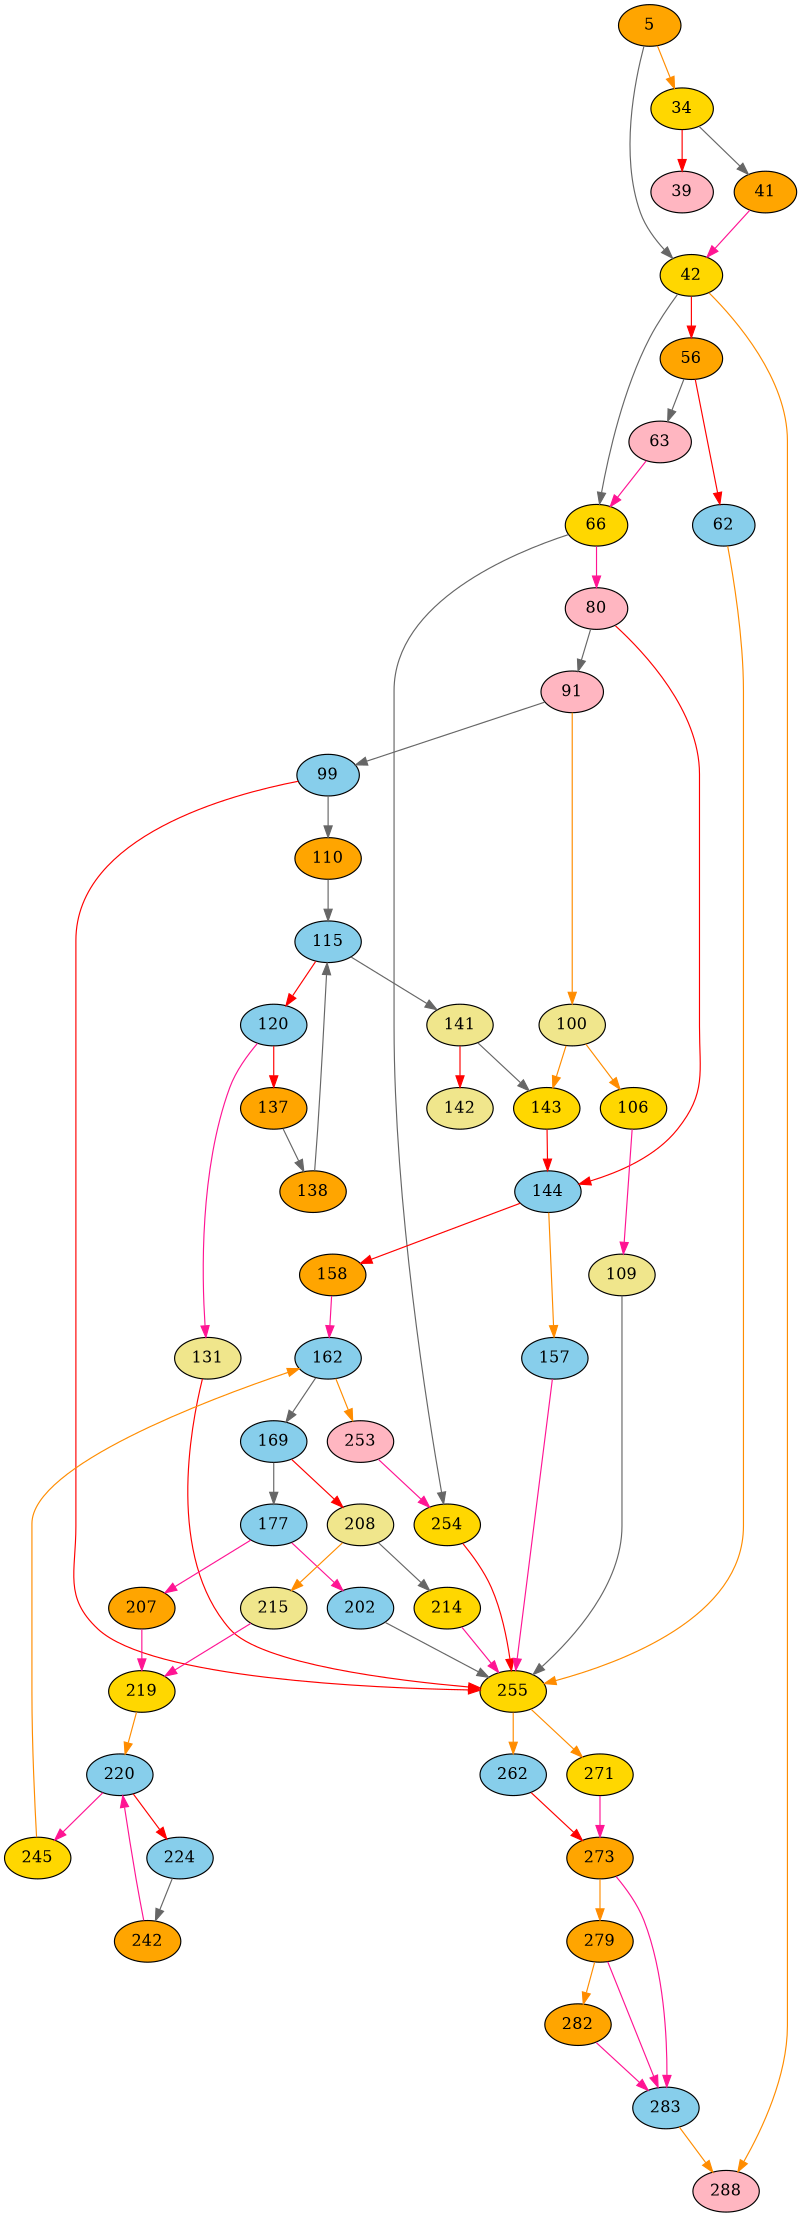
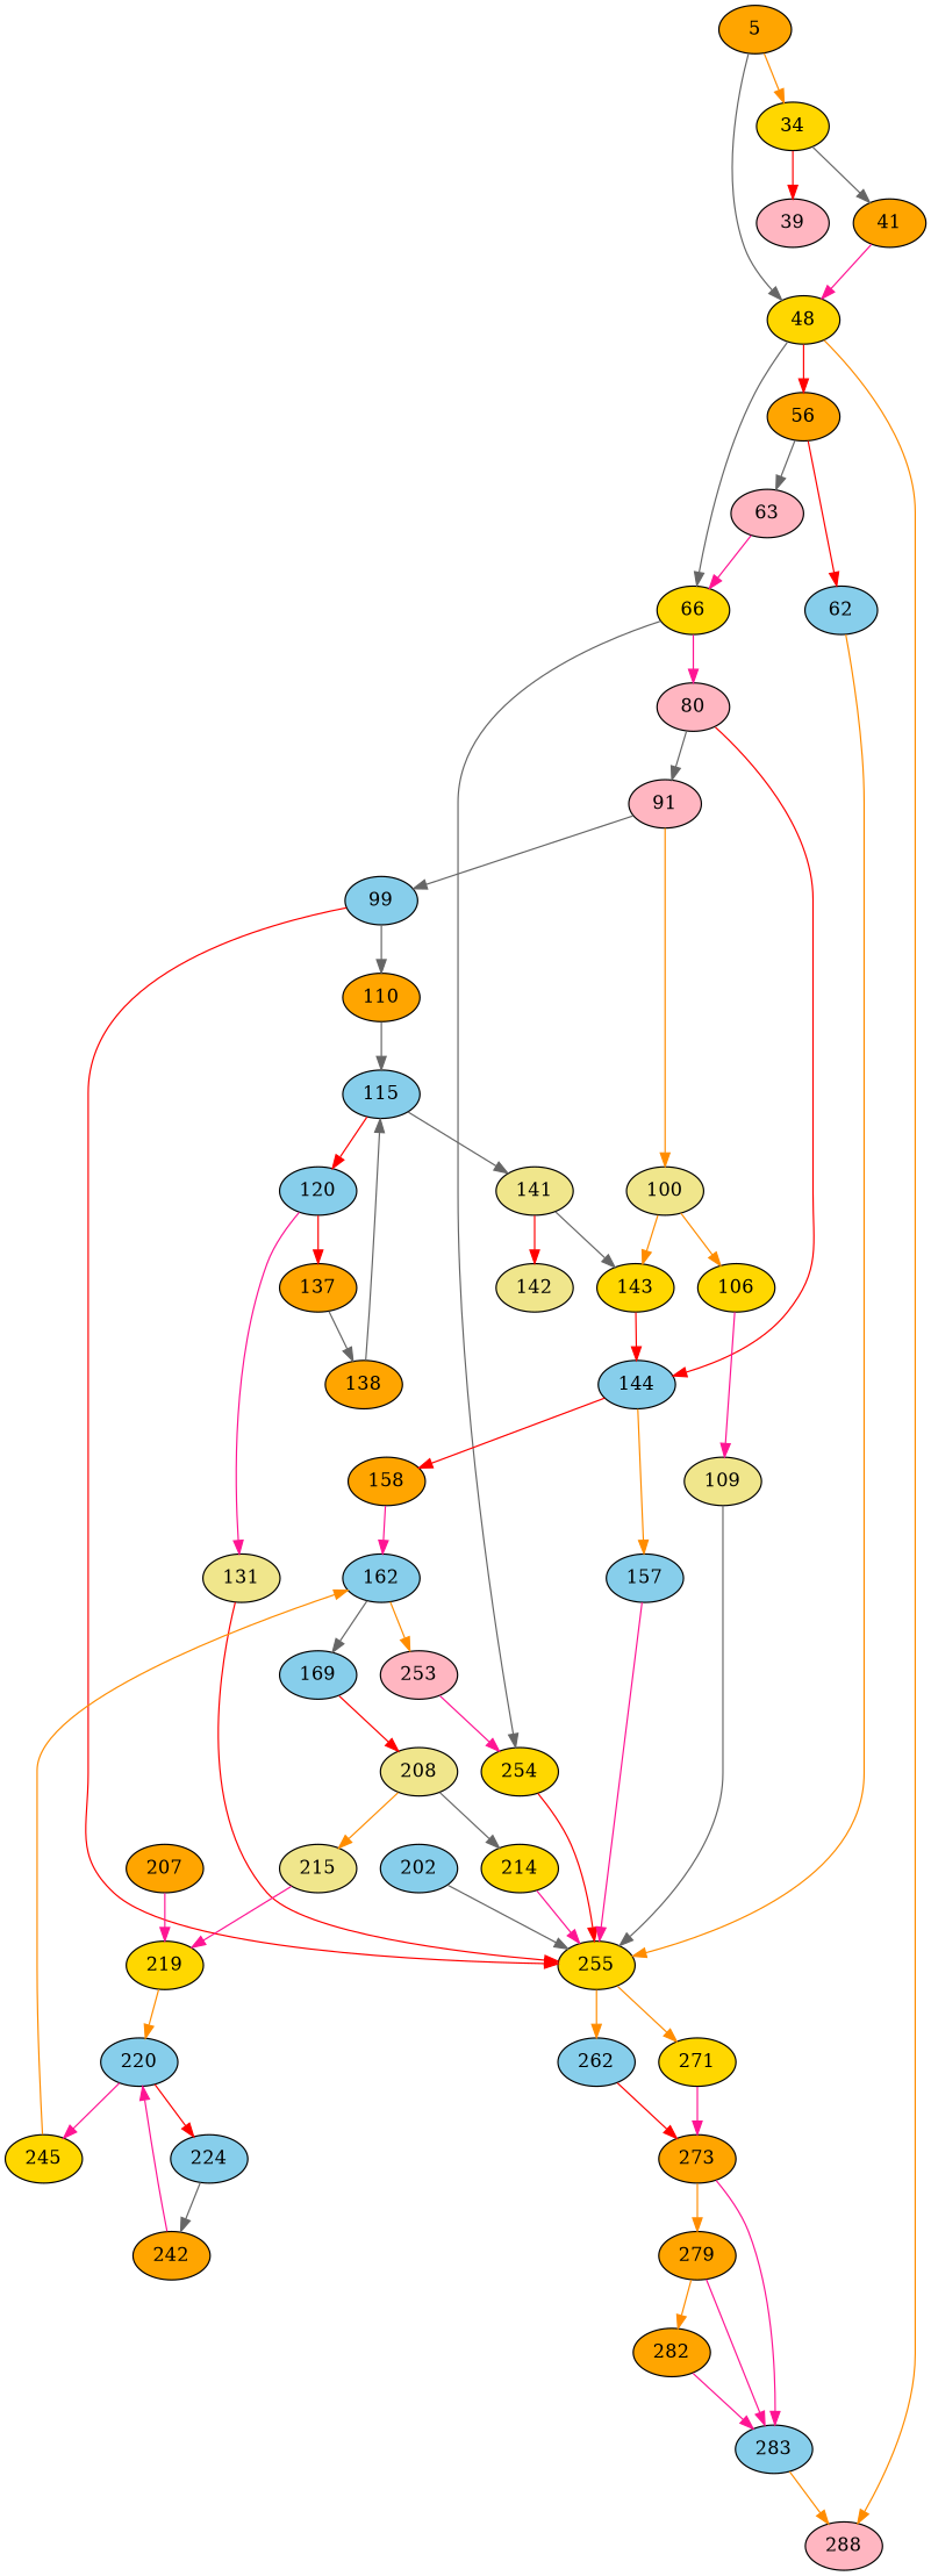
  strict digraph {
    node [fillcolor=skyblue style=filled]
    edge [color=gray40]
    5 [entry=true fillcolor=orange]
    34 [fillcolor=gold]
-   42 [fillcolor=gold]
+   42 [fillcolor=gold label=48]
    39 [fillcolor=lightpink]
    41 [fillcolor=orange]
    56 [fillcolor=orange]
    66 [fillcolor=gold]
    288 [fillcolor=lightpink]
    62
    63 [fillcolor=lightpink]
    80 [fillcolor=lightpink]
    254 [fillcolor=gold]
    255 [fillcolor=gold]
    91 [fillcolor=lightpink]
    144
    262
    271 [fillcolor=gold]
    273 [fillcolor=orange]
    99
    100 [fillcolor=khaki]
    158 [fillcolor=orange]
    157
    110 [fillcolor=orange]
    106 [fillcolor=gold]
    143 [fillcolor=gold]
    162
    109 [fillcolor=khaki]
    115
    120
    141 [fillcolor=khaki]
    131 [fillcolor=khaki]
    137 [fillcolor=orange]
    142 [fillcolor=khaki]
    138 [fillcolor=orange]
    169
    253 [fillcolor=lightpink]
-   177
    208 [fillcolor=khaki]
    202
    207 [fillcolor=orange]
    214 [fillcolor=gold]
    215 [fillcolor=khaki]
    219 [fillcolor=gold]
    220
    224
    245 [fillcolor=gold]
    242 [fillcolor=orange]
    279 [fillcolor=orange]
    283
    282 [fillcolor=orange]
    5 -> 34 [color=darkorange cond=true]
    5 -> 42 [cond=false]
    34 -> 39 [color=red cond=true]
    34 -> 41 [cond=false]
    42 -> 56 [color=red cond=true]
    42 -> 66 [cond=false]
    42 -> 288 [color=darkorange]
    41 -> 42 [color=deeppink]
    56 -> 62 [color=red cond=true]
    56 -> 63 [cond=false]
    66 -> 80 [color=deeppink cond=true]
    66 -> 254 [cond=false]
    62 -> 255 [color=darkorange]
    63 -> 66 [color=deeppink]
    80 -> 91 [cond=true]
    80 -> 144 [color=red cond=false]
    254 -> 255 [color=red]
    255 -> 262 [color=darkorange cond=true]
    255 -> 271 [color=darkorange cond=false]
    91 -> 99 [cond=true]
    91 -> 100 [color=darkorange cond=false]
    144 -> 158 [color=red cond=true]
    144 -> 157 [color=darkorange cond=false]
    262 -> 273 [color=red]
    271 -> 273 [color=deeppink]
    273 -> 279 [color=darkorange cond=true]
    273 -> 283 [color=deeppink cond=false]
    99 -> 255 [color=red]
    99 -> 110 [cond=true]
    100 -> 106 [color=darkorange cond=true]
    100 -> 143 [color=darkorange cond=false]
    158 -> 162 [color=deeppink]
    157 -> 255 [color=deeppink]
    110 -> 115
    106 -> 109 [color=deeppink cond=false]
    143 -> 144 [color=red]
    162 -> 169 [cond=true]
    162 -> 253 [color=darkorange cond=false]
    109 -> 255
    115 -> 120 [color=red cond=true]
    115 -> 141 [cond=false]
    120 -> 131 [color=deeppink cond=true]
    120 -> 137 [color=red cond=false]
    141 -> 143
    141 -> 142 [color=red]
    131 -> 255 [color=red]
    137 -> 138
    138 -> 115
-   169 -> 177 [cond=true]
    169 -> 208 [color=red cond=false]
    253 -> 254 [color=deeppink]
-   177 -> 202 [color=deeppink cond=true]
-   177 -> 207 [color=deeppink cond=false]
    208 -> 214 [cond=true]
    208 -> 215 [color=darkorange cond=false]
    202 -> 255
    207 -> 219 [color=deeppink]
    214 -> 255 [color=deeppink]
    215 -> 219 [color=deeppink]
    219 -> 220 [color=darkorange]
    220 -> 224 [color=red cond=true]
    220 -> 245 [color=deeppink cond=false]
    224 -> 242
    245 -> 162 [color=darkorange]
    242 -> 220 [color=deeppink]
    279 -> 283 [color=deeppink cond=false]
    279 -> 282 [color=darkorange cond=true]
    283 -> 288 [color=darkorange]
    282 -> 283 [color=deeppink]
  }
